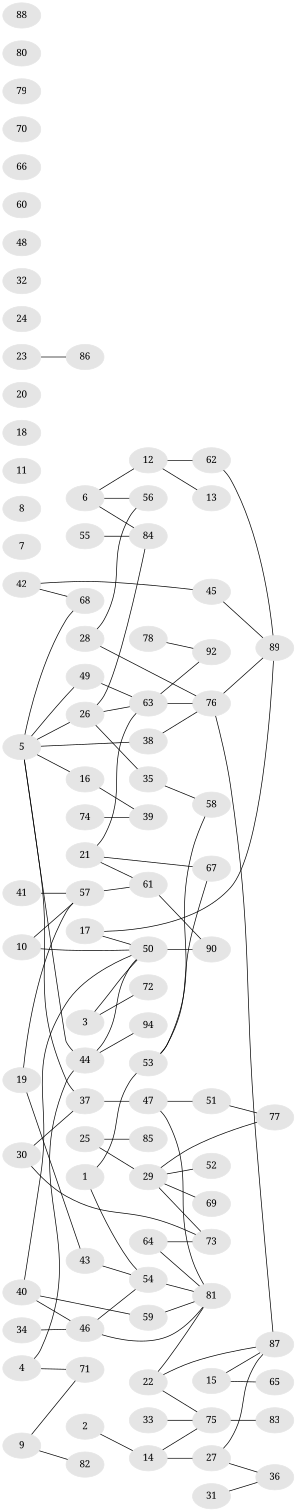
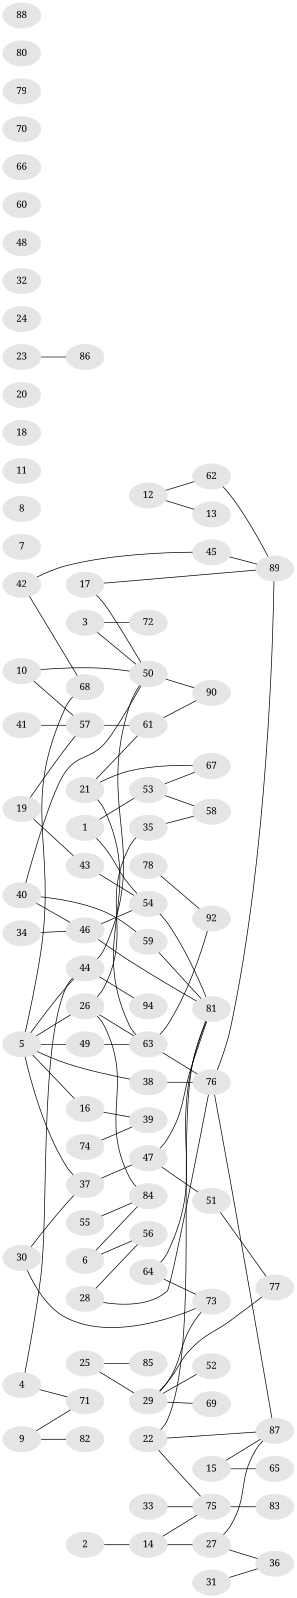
  graph {
    fontname="Noto Serif"
    rankdir=LR
    node [color=gray90 fontname="Noto Serif" style=filled]
    edge [fontname="Noto Serif"]
    1
    53
    54
    67
    58
    81
    2
    14
    27
    75
    3
    50
    72
    90
    4
    44
    71
    n18 [label=94]
    5
    16
    26
    37
    38
    49
    68
    39
    84
    63
    35
    47
    76
    6
    12
    56
    13
    62
    7
    8
    9
    82
    10
    57
    61
    11
    89
    87
    36
    83
    15
    65
    17
    18
    19
    43
    20
    21
    92
    22
    23
    86
    24
    25
    29
    85
    52
    69
    73
    77
    28
    30
    31
    32
    33
    34
    46
    51
    40
    59
    41
    42
    45
    48
    55
    60
    64
    66
    70
    74
    78
    79
    80
    88
    1 -- 53
    1 -- 54
    53 -- 67
    53 -- 58
    54 -- 81
    2 -- 14
    14 -- 27
    14 -- 75
    27 -- 87
    27 -- 36
    75 -- 83
    3 -- 50
    3 -- 72
    50 -- 90
    4 -- 44
    4 -- 71
    44 -- 50
    44 -- n18
    5 -- 44
    5 -- 16
    5 -- 26
    5 -- 37
    5 -- 38
    5 -- 49
    5 -- 68
    16 -- 39
    26 -- 84
    26 -- 63
    26 -- 35
    37 -- 47
    38 -- 76
    49 -- 63
    63 -- 76
    63 -- 92
    35 -- 58
    47 -- 81
    47 -- 51
    76 -- 89
    76 -- 87
    6 -- 84
-   6 -- 12
    6 -- 56
    12 -- 13
    12 -- 62
    62 -- 89
    9 -- 71
    9 -- 82
    10 -- 50
    10 -- 57
    57 -- 61
    61 -- 90
    15 -- 87
    15 -- 65
    17 -- 50
    17 -- 89
    19 -- 57
    19 -- 43
    43 -- 54
    21 -- 67
    21 -- 63
    21 -- 61
    22 -- 81
    22 -- 75
    22 -- 87
    23 -- 86
    25 -- 29
    25 -- 85
    29 -- 52
    29 -- 69
    29 -- 73
    29 -- 77
    28 -- 76
    28 -- 56
    30 -- 37
    30 -- 73
    31 -- 36
    33 -- 75
    34 -- 46
    46 -- 54
    46 -- 81
    51 -- 77
    40 -- 50
    40 -- 46
    40 -- 59
    59 -- 81
    41 -- 57
    42 -- 68
    42 -- 45
    45 -- 89
    55 -- 84
    64 -- 81
    64 -- 73
    74 -- 39
    78 -- 92
  }
